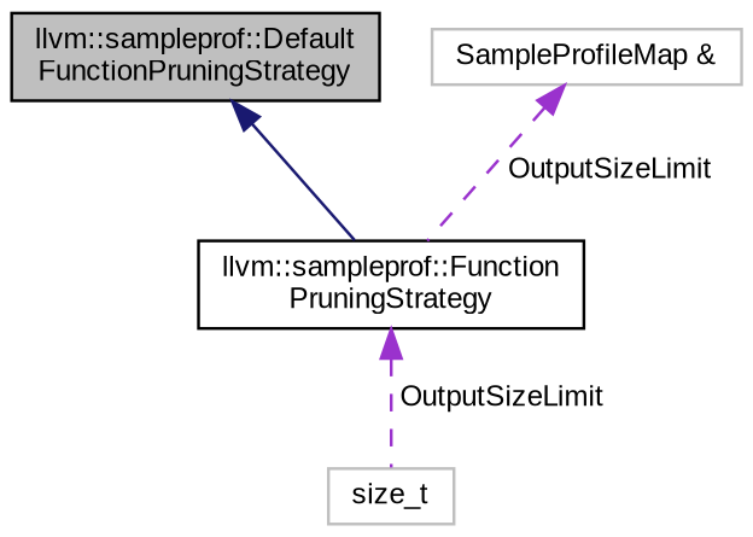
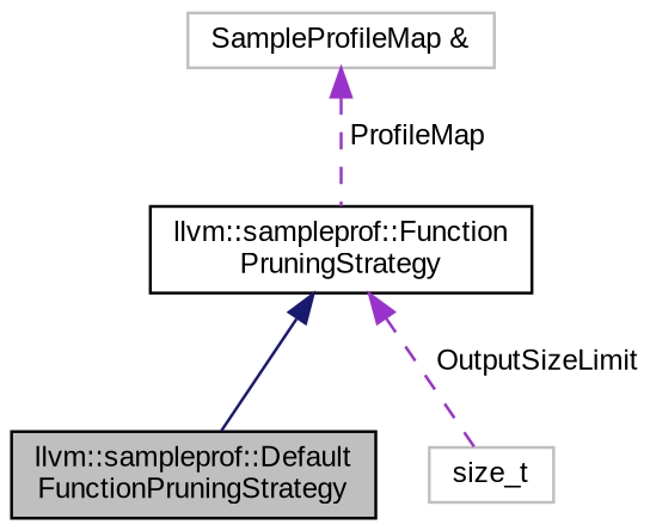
  digraph {
    fontname="Liberation Sans"
    node [color=black fontname="Liberation Sans" fontsize=10 shape=record]
    edge [color=darkorchid3 dir=back fontname="Liberation Sans" fontsize=10 labelfontname=Helvetica labelfontsize=10 style=dashed]
    n1 [fillcolor=grey75 fontcolor=black height=0.2 label="llvm::sampleprof::Default\lFunctionPruningStrategy" style=filled width=0.4]
    n2 [height=0.2 label="llvm::sampleprof::Function\lPruningStrategy" width=0.4]
    n3 [color=grey75 height=0.2 label=size_t width=0.4]
    n4 [color=grey75 height=0.2 label="SampleProfileMap &" width=0.4]
-   n1 -> n2 [color=midnightblue style=solid]
+   n2 -> n1 [color=midnightblue style=solid]
    n2 -> n3 [label=" OutputSizeLimit"]
-   n4 -> n2 [label=" OutputSizeLimit"]
+   n4 -> n2 [label=" ProfileMap"]
  }
